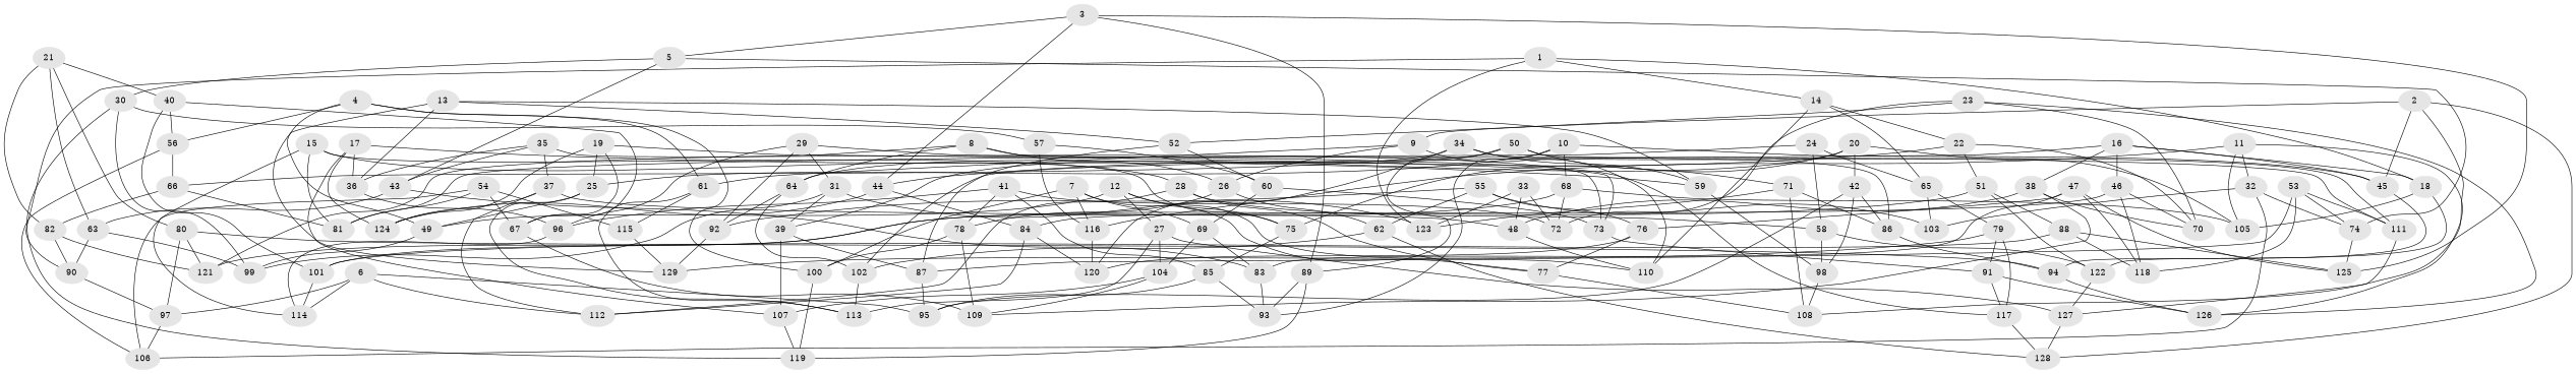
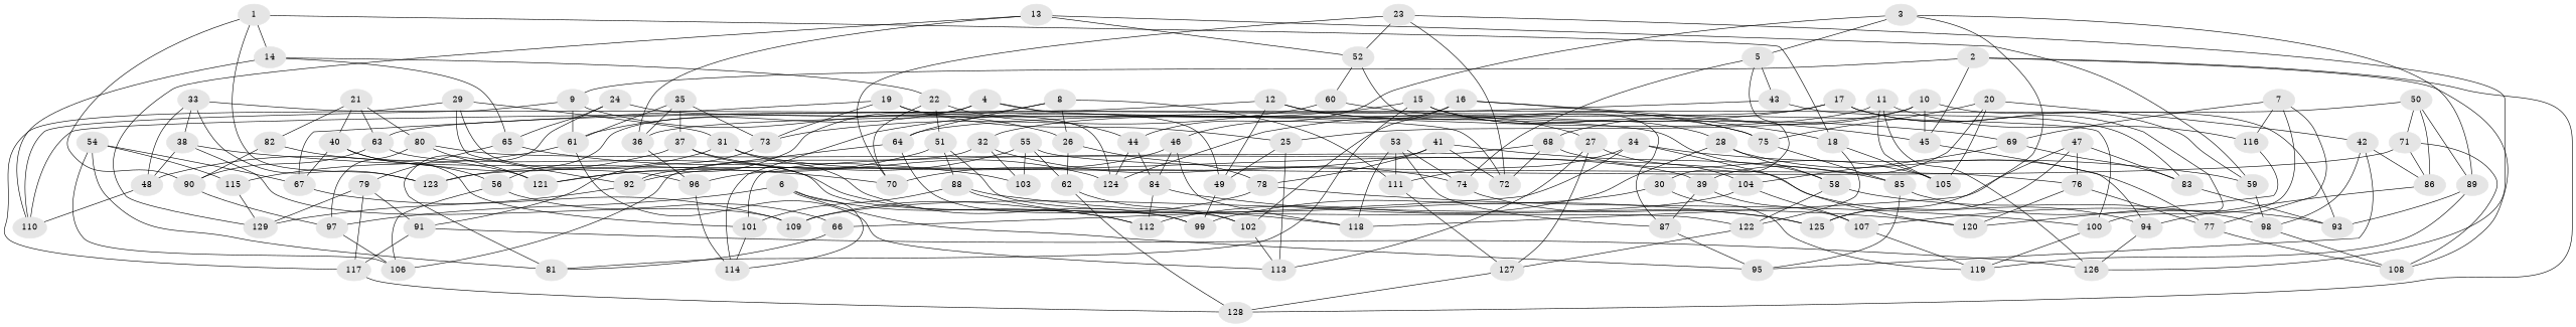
  graph {
    node [color=gray90 style=filled]
    1
    14
    18
    90
    123
    110
    22
    65
    105
    122
    97
    2
    9
    45
    108
    128
    61
    26
    94
    3
    5
    44
    89
    125
    30
    43
    74
    124
    84
    93
    119
    4
    49
    56
    100
    99
    106
    66
    113
    115
-   57
    63
    83
    6
    95
    112
    114
    7
    69
    77
    116
    104
    120
    8
    64
    111
    121
    62
    78
    102
    92
    127
    10
    25
    68
    72
    101
    11
    32
    126
    103
    12
    27
    75
    85
    13
    36
    52
    59
    129
    96
    87
    60
    98
    51
    70
    79
    15
    28
    81
    58
    16
    46
    118
    17
    107
    19
    67
    73
    109
    91
    20
    39
    42
    86
    21
    40
    80
    82
    88
    23
    24
    29
    31
    117
    33
    38
    48
    34
    35
    37
    41
    47
    76
    50
    71
    53
    54
    55
    1 -- 14
    1 -- 18
    1 -- 90
    1 -- 123
    14 -- 110
    14 -- 22
    14 -- 65
    18 -- 105
    18 -- 122
    90 -- 97
    22 -- 44
    22 -- 51
    22 -- 70
    65 -- 103
    65 -- 79
    122 -- 127
    97 -- 106
    2 -- 9
    2 -- 45
    2 -- 108
    2 -- 128
    9 -- 110
    9 -- 61
    9 -- 26
    45 -- 94
    61 -- 113
    61 -- 115
    26 -- 62
    26 -- 78
    94 -- 126
    3 -- 5
    3 -- 44
    3 -- 89
    3 -- 125
    5 -- 30
    5 -- 43
    5 -- 74
    44 -- 124
    44 -- 84
    89 -- 93
    89 -- 119
    30 -- 119
    30 -- 99
-   30 -- 57
    43 -- 63
    43 -- 83
    74 -- 125
    84 -- 112
    84 -- 120
    4 -- 61
    4 -- 49
    4 -- 56
    4 -- 100
    49 -- 99
    56 -- 106
    56 -- 66
    100 -- 119
    66 -- 81
-   66 -- 82
    115 -- 129
-   57 -- 116
-   57 -- 60
    63 -- 90
    63 -- 99
    83 -- 93
    6 -- 97
    6 -- 95
    6 -- 112
    6 -- 114
    7 -- 100
    7 -- 69
    7 -- 77
    7 -- 116
    69 -- 83
    69 -- 104
    77 -- 108
    116 -- 120
    104 -- 107
    104 -- 109
    8 -- 26
    8 -- 64
    8 -- 111
    8 -- 121
    64 -- 102
    64 -- 92
    111 -- 127
    62 -- 128
    62 -- 102
    78 -- 100
    78 -- 109
    102 -- 113
    92 -- 129
    127 -- 128
    10 -- 45
    10 -- 93
    10 -- 25
    10 -- 68
    25 -- 49
    25 -- 113
    68 -- 105
    68 -- 72
    68 -- 101
    101 -- 114
    11 -- 105
    11 -- 116
    11 -- 32
    11 -- 126
    32 -- 74
    32 -- 106
    32 -- 103
    12 -- 110
    12 -- 49
    12 -- 27
    12 -- 75
    27 -- 113
    27 -- 104
    27 -- 127
    75 -- 85
    85 -- 93
    85 -- 95
    13 -- 36
    13 -- 52
    13 -- 59
    13 -- 129
    36 -- 96
    52 -- 87
    52 -- 60
    59 -- 98
    96 -- 114
    87 -- 95
    60 -- 69
    60 -- 73
    98 -- 108
    51 -- 122
    51 -- 121
    51 -- 88
    79 -- 129
    79 -- 91
    79 -- 117
    15 -- 114
    15 -- 75
    15 -- 28
    15 -- 81
    28 -- 112
    28 -- 77
    28 -- 58
    58 -- 122
    58 -- 98
    16 -- 18
    16 -- 45
    16 -- 102
    16 -- 46
    46 -- 84
    46 -- 70
    46 -- 118
    17 -- 124
    17 -- 36
    17 -- 59
    17 -- 107
    107 -- 119
    19 -- 124
    19 -- 25
    19 -- 67
    19 -- 73
    67 -- 109
    73 -- 91
    91 -- 126
    91 -- 117
    20 -- 105
    20 -- 75
    20 -- 39
    20 -- 42
    39 -- 87
    39 -- 107
    42 -- 95
    42 -- 98
    42 -- 86
    86 -- 94
    21 -- 63
    21 -- 40
    21 -- 80
    21 -- 82
    40 -- 56
    40 -- 101
    40 -- 67
    80 -- 97
    80 -- 94
    80 -- 121
    82 -- 90
    82 -- 121
    88 -- 125
    88 -- 101
    88 -- 118
    23 -- 72
    23 -- 126
    23 -- 52
    23 -- 70
    24 -- 65
    24 -- 81
    24 -- 58
    29 -- 92
    29 -- 96
    29 -- 31
    29 -- 117
    31 -- 123
    31 -- 99
    31 -- 39
    117 -- 128
    33 -- 123
    33 -- 72
-   16 -- 38
+   33 -- 38
    33 -- 48
    38 -- 70
    38 -- 109
    38 -- 48
    48 -- 110
    34 -- 66
    34 -- 120
    34 -- 111
    34 -- 59
-   35 -- 43
+   35 -- 61
    35 -- 36
    35 -- 73
    35 -- 37
    37 -- 124
    37 -- 112
    37 -- 48
    41 -- 78
    41 -- 72
    41 -- 85
    41 -- 96
    47 -- 125
    47 -- 83
    47 -- 118
    47 -- 76
    76 -- 77
    76 -- 120
    50 -- 89
    50 -- 64
    50 -- 86
    50 -- 71
    71 -- 123
    71 -- 108
    71 -- 86
    53 -- 74
    53 -- 111
    53 -- 87
    53 -- 118
    54 -- 106
    54 -- 115
    54 -- 81
    54 -- 67
    55 -- 62
    55 -- 92
    55 -- 103
    55 -- 76
  }
